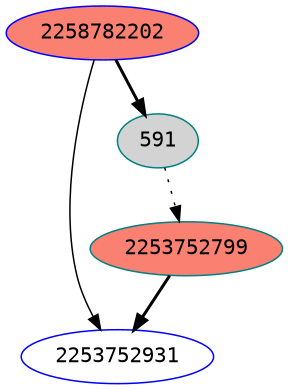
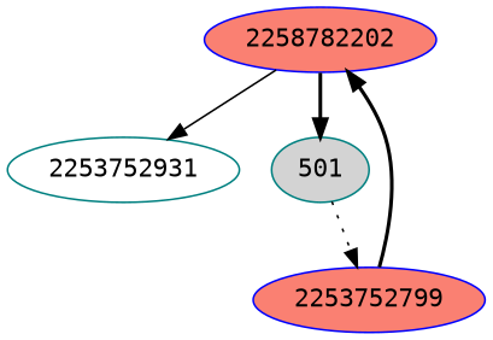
  strict digraph {
    fontname="DejaVu Sans Mono"
    node [color=blue fillcolor=salmon fontname="DejaVu Sans Mono" style=filled]
    edge [fontname="DejaVu Sans Mono" style=bold]
    n1 [label=2258782202]
-   2253752931 [fillcolor=white]
-   591 [color=teal fillcolor=lightgrey]
-   2253752799 [color=teal]
+   2253752931 [color=teal fillcolor=white]
+   591 [color=teal fillcolor=lightgrey label=501]
+   2253752799
    n1 -> 2253752931 [style=solid]
    n1 -> 591
    591 -> 2253752799 [style=dotted]
-   2253752799 -> 2253752931
+   2253752799 -> n1
  }
